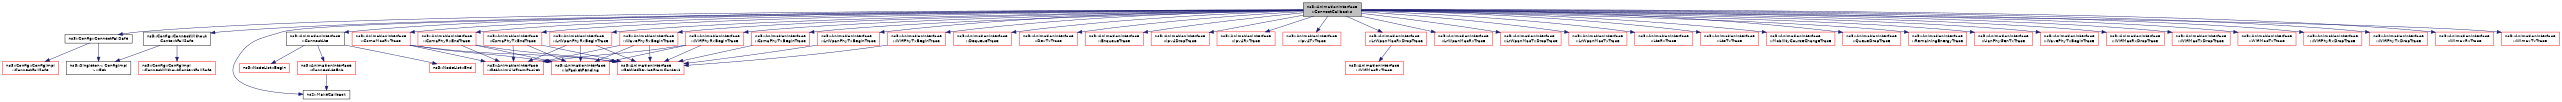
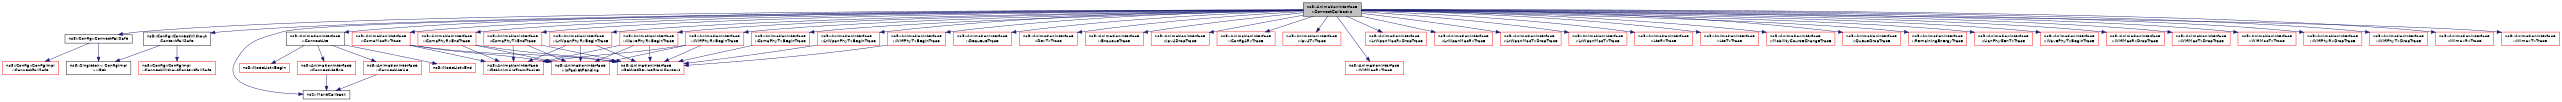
  digraph {
    rankdir=TB
    node [color=red fillcolor=white fontname=Helvetica fontsize=10 shape=record style=filled]
    edge [color=midnightblue fontname=Helvetica fontsize=10 labelfontname=Helvetica labelfontsize=10 style=solid]
    n1 [color=black fillcolor=grey75 fontcolor=black height=0.2 label="ns3::AnimationInterface\l::ConnectCallbacks" width=0.4]
    n2 [color=black height=0.2 label="ns3::Config::ConnectFailSafe" width=0.4]
    n3 [color=black height=0.2 label="ns3::AnimationInterface\l::ConnectLte" width=0.4]
    n4 [color=black height=0.2 label="ns2::MakeCallback" width=0.4]
    n5 [color=black height=0.2 label="ns3::Config::ConnectWithout\lContextFailSafe" width=0.4]
    n6 [height=0.2 label="ns3::AnimationInterface\l::CsmaMacRxTrace" width=0.4]
    n7 [height=0.2 label="ns3::AnimationInterface\l::CsmaPhyRxEndTrace" width=0.4]
    n8 [height=0.2 label="ns3::AnimationInterface\l::CsmaPhyTxBeginTrace" width=0.4]
    n9 [height=0.2 label="ns3::AnimationInterface\l::CsmaPhyTxEndTrace" width=0.4]
    n10 [height=0.2 label="ns3::AnimationInterface\l::DequeueTrace" width=0.4]
    n11 [height=0.2 label="ns3::AnimationInterface\l::DevTxTrace" width=0.4]
    n12 [height=0.2 label="ns3::AnimationInterface\l::EnqueueTrace" width=0.4]
    n13 [height=0.2 label="ns3::AnimationInterface\l::Ipv4DropTrace" width=0.4]
-   n14 [height=0.2 label="ns3::AnimationInterface\l::Ipv4RxTrace" width=0.4]
+   n14 [height=0.2 label="ns3::AnimationInterface\l::Config4RxTrace" width=0.4]
    n15 [height=0.2 label="ns3::AnimationInterface\l::Ipv4TxTrace" width=0.4]
    n16 [height=0.2 label="ns3::AnimationInterface\l::LrWpanMacRxDropTrace" width=0.4]
    n17 [height=0.2 label="ns3::AnimationInterface\l::LrWpanMacRxTrace" width=0.4]
    n18 [height=0.2 label="ns3::AnimationInterface\l::LrWpanMacTxDropTrace" width=0.4]
    n19 [height=0.2 label="ns3::AnimationInterface\l::LrWpanMacTxTrace" width=0.4]
    n20 [height=0.2 label="ns3::AnimationInterface\l::LrWpanPhyRxBeginTrace" width=0.4]
    n21 [height=0.2 label="ns3::AnimationInterface\l::LrWpanPhyTxBeginTrace" width=0.4]
    n22 [height=0.2 label="ns3::AnimationInterface\l::LteRxTrace" width=0.4]
    n23 [height=0.2 label="ns3::AnimationInterface\l::LteTxTrace" width=0.4]
    n24 [height=0.2 label="ns3::AnimationInterface\l::MobilityCourseChangeTrace" width=0.4]
    n25 [height=0.2 label="ns3::AnimationInterface\l::QueueDropTrace" width=0.4]
    n26 [height=0.2 label="ns3::AnimationInterface\l::RemainingEnergyTrace" width=0.4]
    n27 [height=0.2 label="ns3::AnimationInterface\l::UanPhyGenTxTrace" width=0.4]
    n28 [height=0.2 label="ns3::AnimationInterface\l::WavePhyRxBeginTrace" width=0.4]
    n29 [height=0.2 label="ns3::AnimationInterface\l::WavePhyTxBeginTrace" width=0.4]
    n30 [height=0.2 label="ns3::AnimationInterface\l::WifiMacRxDropTrace" width=0.4]
    n31 [height=0.2 label="ns3::AnimationInterface\l::WifiMacRxTrace" width=0.4]
    n32 [height=0.2 label="ns3::AnimationInterface\l::WifiMacTxDropTrace" width=0.4]
    n33 [height=0.2 label="ns3::AnimationInterface\l::WifiMacTxTrace" width=0.4]
    n34 [height=0.2 label="ns3::AnimationInterface\l::WifiPhyRxBeginTrace" width=0.4]
    n35 [height=0.2 label="ns3::AnimationInterface\l::WifiPhyRxDropTrace" width=0.4]
    n36 [height=0.2 label="ns3::AnimationInterface\l::WifiPhyTxBeginTrace" width=0.4]
    n37 [height=0.2 label="ns3::AnimationInterface\l::WifiPhyTxDropTrace" width=0.4]
    n38 [height=0.2 label="ns3::AnimationInterface\l::WimaxRxTrace" width=0.4]
    n39 [height=0.2 label="ns3::AnimationInterface\l::WimaxTxTrace" width=0.4]
    n40 [height=0.2 label="ns3::Config::ConfigImpl\l::ConnectFailSafe" width=0.4]
    n41 [color=black height=0.2 label="ns3::Singleton\< ConfigImpl\l \>::Get" width=0.4]
    n42 [height=0.2 label="ns3::NodeList::Begin" width=0.4]
    n43 [height=0.2 label="ns3::AnimationInterface\l::ConnectLteEnb" width=0.4]
+   n44 [height=0.2 label="ns3::AnimationInterface\l::ConnectLteUe" width=0.4]
    n45 [height=0.2 label="ns3::NodeList::End" width=0.4]
    n46 [height=0.2 label="ns3::Config::ConfigImpl\l::ConnectWithoutContextFailSafe" width=0.4]
    n47 [height=0.2 label="ns3::AnimationInterface\l::GetAnimUidFromPacket" width=0.4]
    n48 [height=0.2 label="ns3::AnimationInterface\l::GetNetDeviceFromContext" width=0.4]
    n49 [height=0.2 label="ns3::AnimationInterface\l::IsPacketPending" width=0.4]
    n1 -> n2
    n1 -> n3
    n1 -> n4
    n1 -> n5
    n1 -> n6
    n1 -> n7
    n1 -> n8
    n1 -> n9
    n1 -> n10
    n1 -> n11
    n1 -> n12
    n1 -> n13
    n1 -> n14
    n1 -> n15
    n1 -> n16
    n1 -> n17
    n1 -> n18
    n1 -> n19
    n1 -> n20
    n1 -> n21
    n1 -> n22
    n1 -> n23
    n1 -> n24
    n1 -> n25
    n1 -> n26
    n1 -> n27
    n1 -> n28
    n1 -> n29
    n1 -> n30
-   n16 -> n31
+   n1 -> n31
    n1 -> n32
    n1 -> n33
    n1 -> n34
    n1 -> n35
    n1 -> n36
    n1 -> n37
    n1 -> n38
    n1 -> n39
    n2 -> n40
    n2 -> n41
    n3 -> n42
    n3 -> n43
+   n3 -> n44
    n3 -> n45
    n5 -> n41
    n5 -> n46
    n6 -> n47
    n6 -> n48
    n6 -> n49
    n7 -> n47
    n7 -> n48
    n7 -> n49
    n8 -> n48
    n9 -> n47
    n9 -> n48
    n9 -> n49
    n20 -> n47
    n20 -> n48
    n20 -> n49
    n21 -> n48
    n28 -> n47
    n28 -> n48
    n28 -> n49
    n34 -> n47
    n34 -> n48
    n34 -> n49
    n36 -> n48
    n43 -> n4
+   n44 -> n4
  }
